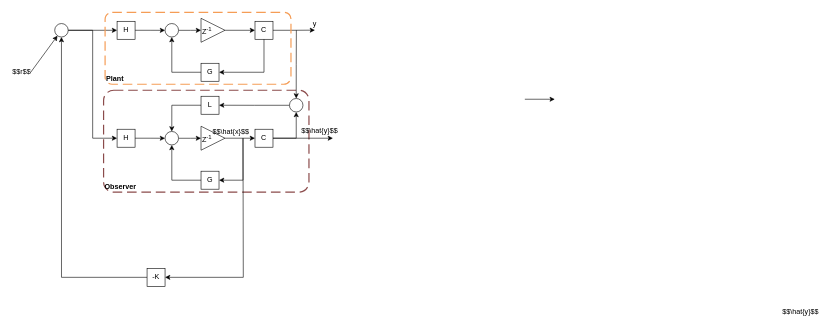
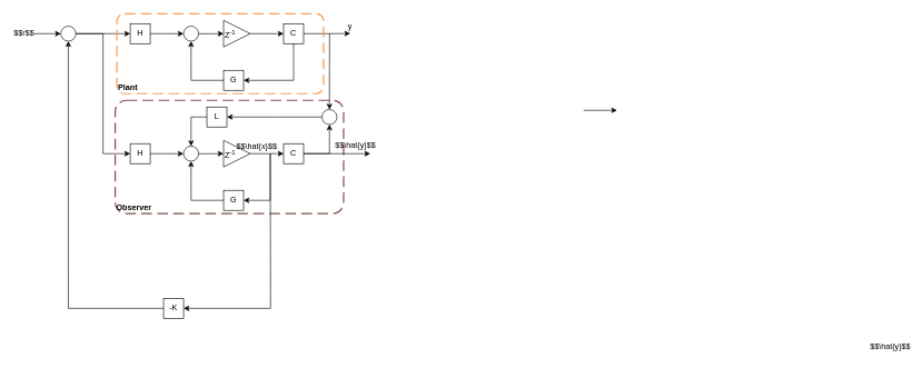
  <mxCell id="0" />
  <mxCell id="1" parent="0" />
  <mxCell id="2" value="Observer" style="rounded=1;arcSize=10;dashed=1;dashPattern=8 4;strokeWidth=2;fontStyle=1;align=left;verticalAlign=bottom;strokeColor=light-dark(#8b4b4b, #ededed);fillColor=none;" vertex="1" parent="1"><mxGeometry x="171.5" y="150" width="342.5" height="170" as="geometry" /></mxCell>
- <mxCell id="3" value="$$r$$" style="text;html=1;align=center;verticalAlign=middle;whiteSpace=wrap;rounded=0;" vertex="1" parent="1"><mxGeometry x="20" y="105" width="30" height="30" as="geometry" /></mxCell>
+ <mxCell id="3" value="$$r$$" style="text;html=1;align=center;verticalAlign=middle;whiteSpace=wrap;rounded=0;" vertex="1" parent="1"><mxGeometry x="20" y="35" width="30" height="30" as="geometry" /></mxCell>
  <mxCell id="4" value="" style="endArrow=classic;html=1;rounded=0;exitX=1;exitY=0.5;exitDx=0;exitDy=0;" edge="1" parent="1" source="3" target="6"><mxGeometry width="50" height="50" relative="1" as="geometry"><mxPoint x="140" y="125" as="sourcePoint" /><mxPoint x="110" y="50" as="targetPoint" /></mxGeometry></mxCell>
  <mxCell id="5" style="edgeStyle=orthogonalEdgeStyle;rounded=0;orthogonalLoop=1;jettySize=auto;html=1;exitX=1;exitY=0.5;exitDx=0;exitDy=0;entryX=0;entryY=0.5;entryDx=0;entryDy=0;" edge="1" parent="1" source="6" target="23"><mxGeometry relative="1" as="geometry" /></mxCell>
  <mxCell id="6" value="" style="ellipse;whiteSpace=wrap;html=1;aspect=fixed;" vertex="1" parent="1"><mxGeometry x="90" y="38.75" width="22.5" height="22.5" as="geometry" /></mxCell>
  <mxCell id="7" value="" style="endArrow=classic;html=1;rounded=0;exitX=1;exitY=0.5;exitDx=0;exitDy=0;entryX=0;entryY=0.5;entryDx=0;entryDy=0;" edge="1" parent="1" source="6" target="9"><mxGeometry width="50" height="50" relative="1" as="geometry"><mxPoint x="94" y="125" as="sourcePoint" /><mxPoint x="184" y="50" as="targetPoint" /></mxGeometry></mxCell>
  <mxCell id="8" value="" style="edgeStyle=orthogonalEdgeStyle;rounded=0;orthogonalLoop=1;jettySize=auto;html=1;" edge="1" parent="1" source="9" target="11"><mxGeometry relative="1" as="geometry" /></mxCell>
  <mxCell id="9" value="H" style="whiteSpace=wrap;html=1;aspect=fixed;" vertex="1" parent="1"><mxGeometry x="194" y="35" width="30" height="30" as="geometry" /></mxCell>
  <mxCell id="10" value="" style="edgeStyle=orthogonalEdgeStyle;rounded=0;orthogonalLoop=1;jettySize=auto;html=1;" edge="1" parent="1" source="11" target="17"><mxGeometry relative="1" as="geometry" /></mxCell>
  <mxCell id="11" value="" style="ellipse;whiteSpace=wrap;html=1;aspect=fixed;" vertex="1" parent="1"><mxGeometry x="274" y="38.75" width="22.5" height="22.5" as="geometry" /></mxCell>
  <mxCell id="12" style="edgeStyle=orthogonalEdgeStyle;rounded=0;orthogonalLoop=1;jettySize=auto;html=1;exitX=0.5;exitY=0;exitDx=0;exitDy=0;" edge="1" parent="1" source="15"><mxGeometry relative="1" as="geometry"><mxPoint x="454.286" y="50" as="targetPoint" /></mxGeometry></mxCell>
  <mxCell id="13" style="edgeStyle=orthogonalEdgeStyle;rounded=0;orthogonalLoop=1;jettySize=auto;html=1;exitX=0.5;exitY=0;exitDx=0;exitDy=0;" edge="1" parent="1"><mxGeometry relative="1" as="geometry"><mxPoint x="924" y="165" as="targetPoint" /><mxPoint x="874" y="165" as="sourcePoint" /></mxGeometry></mxCell>
  <mxCell id="14" style="edgeStyle=orthogonalEdgeStyle;rounded=0;orthogonalLoop=1;jettySize=auto;html=1;exitX=0.5;exitY=0;exitDx=0;exitDy=0;" edge="1" parent="1" source="15"><mxGeometry relative="1" as="geometry"><mxPoint x="524" y="49.793" as="targetPoint" /></mxGeometry></mxCell>
  <mxCell id="15" value="C" style="whiteSpace=wrap;html=1;aspect=fixed;direction=south;" vertex="1" parent="1"><mxGeometry x="424" y="35" width="30" height="30" as="geometry" /></mxCell>
  <mxCell id="16" value="" style="edgeStyle=orthogonalEdgeStyle;rounded=0;orthogonalLoop=1;jettySize=auto;html=1;" edge="1" parent="1" source="17" target="15"><mxGeometry relative="1" as="geometry" /></mxCell>
  <mxCell id="17" value="Z&lt;sup&gt;-1&lt;/sup&gt;" style="triangle;whiteSpace=wrap;html=1;align=left;" vertex="1" parent="1"><mxGeometry x="334" y="30" width="40" height="40" as="geometry" /></mxCell>
  <mxCell id="18" value="G" style="whiteSpace=wrap;html=1;aspect=fixed;" vertex="1" parent="1"><mxGeometry x="334" y="105" width="30" height="30" as="geometry" /></mxCell>
  <mxCell id="19" value="" style="edgeStyle=orthogonalEdgeStyle;rounded=0;orthogonalLoop=1;jettySize=auto;html=1;entryX=1;entryY=0.5;entryDx=0;entryDy=0;exitX=1;exitY=0.5;exitDx=0;exitDy=0;" edge="1" parent="1" source="15" target="18"><mxGeometry relative="1" as="geometry"><mxPoint x="404" y="135" as="sourcePoint" /><mxPoint x="454" y="135" as="targetPoint" /><Array as="points"><mxPoint x="439" y="120" /></Array></mxGeometry></mxCell>
  <mxCell id="20" value="" style="edgeStyle=orthogonalEdgeStyle;rounded=0;orthogonalLoop=1;jettySize=auto;html=1;entryX=0.5;entryY=1;entryDx=0;entryDy=0;exitX=0;exitY=0.5;exitDx=0;exitDy=0;" edge="1" parent="1" source="18" target="11"><mxGeometry relative="1" as="geometry"><mxPoint x="449" y="130" as="sourcePoint" /><mxPoint x="374" y="130" as="targetPoint" /><Array as="points"><mxPoint x="285" y="120" /></Array></mxGeometry></mxCell>
  <mxCell id="21" value="$$\hat{y}$$" style="text;html=1;align=center;verticalAlign=middle;whiteSpace=wrap;rounded=0;" vertex="1" parent="1"><mxGeometry x="1324" y="510" width="20" height="20" as="geometry" /></mxCell>
  <mxCell id="22" value="" style="edgeStyle=orthogonalEdgeStyle;rounded=0;orthogonalLoop=1;jettySize=auto;html=1;" edge="1" parent="1" source="23" target="25"><mxGeometry relative="1" as="geometry" /></mxCell>
  <mxCell id="23" value="H" style="whiteSpace=wrap;html=1;aspect=fixed;" vertex="1" parent="1"><mxGeometry x="194" y="215" width="30" height="30" as="geometry" /></mxCell>
  <mxCell id="24" value="" style="edgeStyle=orthogonalEdgeStyle;rounded=0;orthogonalLoop=1;jettySize=auto;html=1;" edge="1" parent="1" source="25" target="30"><mxGeometry relative="1" as="geometry" /></mxCell>
  <mxCell id="25" value="" style="ellipse;whiteSpace=wrap;html=1;aspect=fixed;" vertex="1" parent="1"><mxGeometry x="274" y="218.75" width="22.5" height="22.5" as="geometry" /></mxCell>
  <mxCell id="26" style="edgeStyle=orthogonalEdgeStyle;rounded=0;orthogonalLoop=1;jettySize=auto;html=1;exitX=0.5;exitY=0;exitDx=0;exitDy=0;" edge="1" parent="1" source="29"><mxGeometry relative="1" as="geometry"><mxPoint x="454.286" y="230" as="targetPoint" /></mxGeometry></mxCell>
  <mxCell id="27" style="edgeStyle=orthogonalEdgeStyle;rounded=0;orthogonalLoop=1;jettySize=auto;html=1;exitX=0.5;exitY=0;exitDx=0;exitDy=0;entryX=0.5;entryY=1;entryDx=0;entryDy=0;" edge="1" parent="1" source="29" target="38"><mxGeometry relative="1" as="geometry" /></mxCell>
  <mxCell id="28" style="edgeStyle=orthogonalEdgeStyle;rounded=0;orthogonalLoop=1;jettySize=auto;html=1;exitX=0.5;exitY=0;exitDx=0;exitDy=0;" edge="1" parent="1" source="29"><mxGeometry relative="1" as="geometry"><mxPoint x="554" y="230" as="targetPoint" /></mxGeometry></mxCell>
  <mxCell id="29" value="C" style="whiteSpace=wrap;html=1;aspect=fixed;direction=south;" vertex="1" parent="1"><mxGeometry x="424" y="215" width="30" height="30" as="geometry" /></mxCell>
  <mxCell id="30" value="Z&lt;sup&gt;-1&lt;/sup&gt;" style="triangle;whiteSpace=wrap;html=1;align=left;" vertex="1" parent="1"><mxGeometry x="334" y="210" width="40" height="40" as="geometry" /></mxCell>
  <mxCell id="31" value="G" style="whiteSpace=wrap;html=1;aspect=fixed;" vertex="1" parent="1"><mxGeometry x="334" y="285" width="30" height="30" as="geometry" /></mxCell>
  <mxCell id="32" value="" style="edgeStyle=orthogonalEdgeStyle;rounded=0;orthogonalLoop=1;jettySize=auto;html=1;entryX=1;entryY=0.5;entryDx=0;entryDy=0;" edge="1" parent="1" target="31"><mxGeometry relative="1" as="geometry"><mxPoint x="404" y="230" as="sourcePoint" /><mxPoint x="454" y="315" as="targetPoint" /><Array as="points"><mxPoint x="404" y="300" /></Array></mxGeometry></mxCell>
  <mxCell id="33" value="" style="edgeStyle=orthogonalEdgeStyle;rounded=0;orthogonalLoop=1;jettySize=auto;html=1;entryX=0.5;entryY=1;entryDx=0;entryDy=0;exitX=0;exitY=0.5;exitDx=0;exitDy=0;" edge="1" parent="1" source="31" target="25"><mxGeometry relative="1" as="geometry"><mxPoint x="449" y="310" as="sourcePoint" /><mxPoint x="374" y="310" as="targetPoint" /><Array as="points"><mxPoint x="285" y="300" /></Array></mxGeometry></mxCell>
  <mxCell id="34" style="edgeStyle=orthogonalEdgeStyle;rounded=0;orthogonalLoop=1;jettySize=auto;html=1;exitX=0;exitY=0.5;exitDx=0;exitDy=0;entryX=0.5;entryY=0;entryDx=0;entryDy=0;" edge="1" parent="1" source="35" target="25"><mxGeometry relative="1" as="geometry" /></mxCell>
- <mxCell id="35" value="L" style="whiteSpace=wrap;html=1;aspect=fixed;" vertex="1" parent="1"><mxGeometry x="334" y="160" width="30" height="30" as="geometry" /></mxCell>
+ <mxCell id="35" value="L" style="whiteSpace=wrap;html=1;aspect=fixed;" vertex="1" parent="1"><mxGeometry x="309" y="160" width="30" height="30" as="geometry" /></mxCell>
  <mxCell id="36" value="" style="edgeStyle=orthogonalEdgeStyle;rounded=0;orthogonalLoop=1;jettySize=auto;html=1;startArrow=classic;startFill=1;endArrow=none;" edge="1" parent="1" source="38"><mxGeometry relative="1" as="geometry"><mxPoint x="493" y="50" as="targetPoint" /></mxGeometry></mxCell>
  <mxCell id="37" value="" style="edgeStyle=orthogonalEdgeStyle;rounded=0;orthogonalLoop=1;jettySize=auto;html=1;" edge="1" parent="1" source="38" target="35"><mxGeometry relative="1" as="geometry" /></mxCell>
  <mxCell id="38" value="" style="ellipse;whiteSpace=wrap;html=1;aspect=fixed;" vertex="1" parent="1"><mxGeometry x="481.5" y="163.75" width="22.5" height="22.5" as="geometry" /></mxCell>
  <mxCell id="39" value="y" style="text;html=1;align=center;verticalAlign=middle;whiteSpace=wrap;rounded=0;" vertex="1" parent="1"><mxGeometry x="514" y="30" width="20" height="20" as="geometry" /></mxCell>
  <mxCell id="40" value="" style="edgeStyle=orthogonalEdgeStyle;rounded=0;orthogonalLoop=1;jettySize=auto;html=1;entryX=0.5;entryY=1;entryDx=0;entryDy=0;" edge="1" parent="1" source="30" target="29"><mxGeometry relative="1" as="geometry"><mxPoint x="374" y="230" as="sourcePoint" /><mxPoint x="424" y="230" as="targetPoint" /></mxGeometry></mxCell>
  <mxCell id="41" value="$$\hat{x}$$" style="text;html=1;align=center;verticalAlign=middle;whiteSpace=wrap;rounded=0;" vertex="1" parent="1"><mxGeometry x="374" y="210" width="20" height="20" as="geometry" /></mxCell>
  <mxCell id="42" style="edgeStyle=orthogonalEdgeStyle;rounded=0;orthogonalLoop=1;jettySize=auto;html=1;exitX=1;exitY=0.5;exitDx=0;exitDy=0;endArrow=none;startFill=1;startArrow=classic;" edge="1" parent="1" source="44"><mxGeometry relative="1" as="geometry"><mxPoint x="404" y="230" as="targetPoint" /></mxGeometry></mxCell>
  <mxCell id="43" style="edgeStyle=orthogonalEdgeStyle;rounded=0;orthogonalLoop=1;jettySize=auto;html=1;exitX=0;exitY=0.5;exitDx=0;exitDy=0;entryX=0.5;entryY=1;entryDx=0;entryDy=0;" edge="1" parent="1" source="44" target="6"><mxGeometry relative="1" as="geometry" /></mxCell>
  <mxCell id="44" value="-K" style="whiteSpace=wrap;html=1;aspect=fixed;" vertex="1" parent="1"><mxGeometry x="244" y="447" width="30" height="30" as="geometry" /></mxCell>
  <mxCell id="45" value="Plant" style="rounded=1;arcSize=10;dashed=1;strokeColor=#F59D56;fillColor=none;gradientColor=none;dashPattern=8 4;strokeWidth=2;fontStyle=1;align=left;verticalAlign=bottom;" vertex="1" parent="1"><mxGeometry x="174" y="20" width="310" height="120" as="geometry" /></mxCell>
  <mxCell id="46" value="$$\hat{y}$$" style="text;html=1;align=center;verticalAlign=middle;whiteSpace=wrap;rounded=0;" vertex="1" parent="1"><mxGeometry x="522" y="208" width="20" height="20" as="geometry" /></mxCell>
